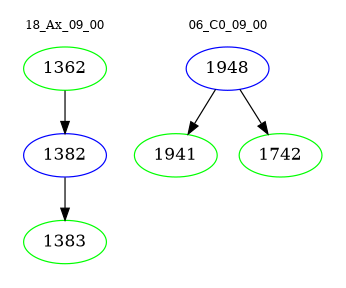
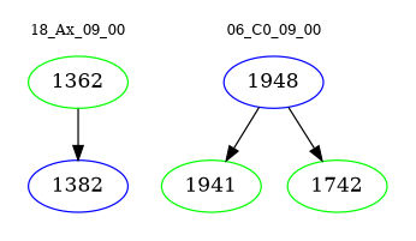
  digraph {
    node [color=green]
    edge [color=black]
    n1 [color=blue label=1382]
    n2 [label=1362]
-   n3 [label=1383]
    n4 [color=blue label=1948]
    n5 [label=1941]
    n6 [label=1742]
    subgraph cluster_1 {
      color=white
      fontsize=10
      label="18_Ax_09_00"
      n1
      n2
-     n3
    }
    subgraph cluster_2 {
      color=white
      fontsize=10
      label="06_C0_09_00"
      n4
      n5
      n6
    }
-   n1 -> n3
    n2 -> n1
    n4 -> n5
    n4 -> n6
  }
